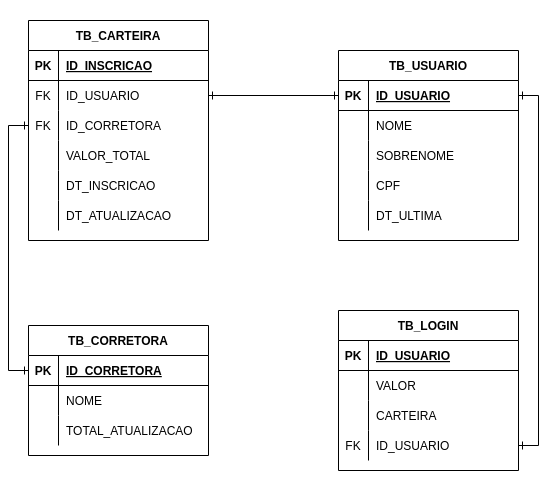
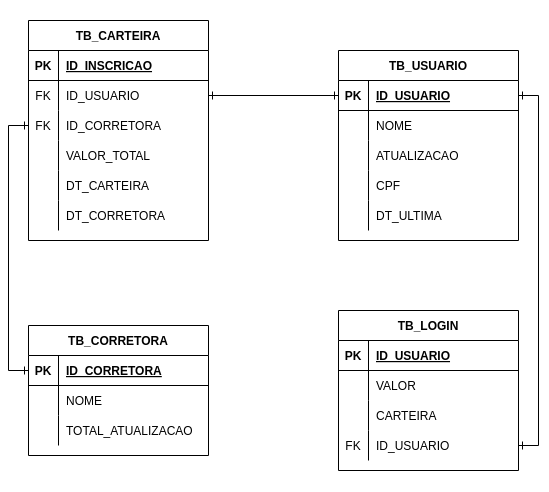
  <mxCell id="0" />
  <mxCell id="1" parent="0" />
  <mxCell id="2" value="TB_USUARIO" style="shape=table;startSize=30;container=1;collapsible=1;childLayout=tableLayout;fixedRows=1;rowLines=0;fontStyle=1;align=center;resizeLast=1;" parent="1" vertex="1"><mxGeometry x="330" y="50" width="180" height="190" as="geometry" /></mxCell>
  <mxCell id="3" value="" style="shape=tableRow;horizontal=0;startSize=0;swimlaneHead=0;swimlaneBody=0;fillColor=none;collapsible=0;dropTarget=0;points=[[0,0.5],[1,0.5]];portConstraint=eastwest;top=0;left=0;right=0;bottom=1;" parent="2" vertex="1"><mxGeometry y="30" width="180" height="30" as="geometry" /></mxCell>
  <mxCell id="4" value="PK" style="shape=partialRectangle;connectable=0;fillColor=none;top=0;left=0;bottom=0;right=0;fontStyle=1;overflow=hidden;" parent="3" vertex="1"><mxGeometry width="30" height="30" as="geometry"><mxRectangle width="30" height="30" as="alternateBounds" /></mxGeometry></mxCell>
  <mxCell id="5" value="ID_USUARIO" style="shape=partialRectangle;connectable=0;fillColor=none;top=0;left=0;bottom=0;right=0;align=left;spacingLeft=6;fontStyle=5;overflow=hidden;" parent="3" vertex="1"><mxGeometry x="30" width="150" height="30" as="geometry"><mxRectangle width="150" height="30" as="alternateBounds" /></mxGeometry></mxCell>
  <mxCell id="6" value="" style="shape=tableRow;horizontal=0;startSize=0;swimlaneHead=0;swimlaneBody=0;fillColor=none;collapsible=0;dropTarget=0;points=[[0,0.5],[1,0.5]];portConstraint=eastwest;top=0;left=0;right=0;bottom=0;" parent="2" vertex="1"><mxGeometry y="60" width="180" height="30" as="geometry" /></mxCell>
  <mxCell id="7" value="" style="shape=partialRectangle;connectable=0;fillColor=none;top=0;left=0;bottom=0;right=0;editable=1;overflow=hidden;" parent="6" vertex="1"><mxGeometry width="30" height="30" as="geometry"><mxRectangle width="30" height="30" as="alternateBounds" /></mxGeometry></mxCell>
  <mxCell id="8" value="NOME" style="shape=partialRectangle;connectable=0;fillColor=none;top=0;left=0;bottom=0;right=0;align=left;spacingLeft=6;overflow=hidden;" parent="6" vertex="1"><mxGeometry x="30" width="150" height="30" as="geometry"><mxRectangle width="150" height="30" as="alternateBounds" /></mxGeometry></mxCell>
  <mxCell id="9" value="" style="shape=tableRow;horizontal=0;startSize=0;swimlaneHead=0;swimlaneBody=0;fillColor=none;collapsible=0;dropTarget=0;points=[[0,0.5],[1,0.5]];portConstraint=eastwest;top=0;left=0;right=0;bottom=0;" parent="2" vertex="1"><mxGeometry y="90" width="180" height="30" as="geometry" /></mxCell>
  <mxCell id="10" value="" style="shape=partialRectangle;connectable=0;fillColor=none;top=0;left=0;bottom=0;right=0;editable=1;overflow=hidden;" parent="9" vertex="1"><mxGeometry width="30" height="30" as="geometry"><mxRectangle width="30" height="30" as="alternateBounds" /></mxGeometry></mxCell>
- <mxCell id="11" value="SOBRENOME" style="shape=partialRectangle;connectable=0;fillColor=none;top=0;left=0;bottom=0;right=0;align=left;spacingLeft=6;overflow=hidden;" parent="9" vertex="1"><mxGeometry x="30" width="150" height="30" as="geometry"><mxRectangle width="150" height="30" as="alternateBounds" /></mxGeometry></mxCell>
+ <mxCell id="11" value="ATUALIZACAO" style="shape=partialRectangle;connectable=0;fillColor=none;top=0;left=0;bottom=0;right=0;align=left;spacingLeft=6;overflow=hidden;" parent="9" vertex="1"><mxGeometry x="30" width="150" height="30" as="geometry"><mxRectangle width="150" height="30" as="alternateBounds" /></mxGeometry></mxCell>
  <mxCell id="12" value="" style="shape=tableRow;horizontal=0;startSize=0;swimlaneHead=0;swimlaneBody=0;fillColor=none;collapsible=0;dropTarget=0;points=[[0,0.5],[1,0.5]];portConstraint=eastwest;top=0;left=0;right=0;bottom=0;" parent="2" vertex="1"><mxGeometry y="120" width="180" height="30" as="geometry" /></mxCell>
  <mxCell id="13" value="" style="shape=partialRectangle;connectable=0;fillColor=none;top=0;left=0;bottom=0;right=0;editable=1;overflow=hidden;" parent="12" vertex="1"><mxGeometry width="30" height="30" as="geometry"><mxRectangle width="30" height="30" as="alternateBounds" /></mxGeometry></mxCell>
  <mxCell id="14" value="CPF" style="shape=partialRectangle;connectable=0;fillColor=none;top=0;left=0;bottom=0;right=0;align=left;spacingLeft=6;overflow=hidden;" parent="12" vertex="1"><mxGeometry x="30" width="150" height="30" as="geometry"><mxRectangle width="150" height="30" as="alternateBounds" /></mxGeometry></mxCell>
  <mxCell id="15" value="" style="shape=tableRow;horizontal=0;startSize=0;swimlaneHead=0;swimlaneBody=0;fillColor=none;collapsible=0;dropTarget=0;points=[[0,0.5],[1,0.5]];portConstraint=eastwest;top=0;left=0;right=0;bottom=0;" parent="2" vertex="1"><mxGeometry y="150" width="180" height="30" as="geometry" /></mxCell>
  <mxCell id="16" value="" style="shape=partialRectangle;connectable=0;fillColor=none;top=0;left=0;bottom=0;right=0;editable=1;overflow=hidden;" parent="15" vertex="1"><mxGeometry width="30" height="30" as="geometry"><mxRectangle width="30" height="30" as="alternateBounds" /></mxGeometry></mxCell>
  <mxCell id="17" value="DT_ULTIMA" style="shape=partialRectangle;connectable=0;fillColor=none;top=0;left=0;bottom=0;right=0;align=left;spacingLeft=6;overflow=hidden;" parent="15" vertex="1"><mxGeometry x="30" width="150" height="30" as="geometry"><mxRectangle width="150" height="30" as="alternateBounds" /></mxGeometry></mxCell>
  <mxCell id="18" value="TB_LOGIN" style="shape=table;startSize=30;container=1;collapsible=1;childLayout=tableLayout;fixedRows=1;rowLines=0;fontStyle=1;align=center;resizeLast=1;" parent="1" vertex="1"><mxGeometry x="330" y="310" width="180" height="160" as="geometry" /></mxCell>
  <mxCell id="19" value="" style="shape=tableRow;horizontal=0;startSize=0;swimlaneHead=0;swimlaneBody=0;fillColor=none;collapsible=0;dropTarget=0;points=[[0,0.5],[1,0.5]];portConstraint=eastwest;top=0;left=0;right=0;bottom=1;" parent="18" vertex="1"><mxGeometry y="30" width="180" height="30" as="geometry" /></mxCell>
  <mxCell id="20" value="PK" style="shape=partialRectangle;connectable=0;fillColor=none;top=0;left=0;bottom=0;right=0;fontStyle=1;overflow=hidden;" parent="19" vertex="1"><mxGeometry width="30" height="30" as="geometry"><mxRectangle width="30" height="30" as="alternateBounds" /></mxGeometry></mxCell>
  <mxCell id="21" value="ID_USUARIO" style="shape=partialRectangle;connectable=0;fillColor=none;top=0;left=0;bottom=0;right=0;align=left;spacingLeft=6;fontStyle=5;overflow=hidden;" parent="19" vertex="1"><mxGeometry x="30" width="150" height="30" as="geometry"><mxRectangle width="150" height="30" as="alternateBounds" /></mxGeometry></mxCell>
  <mxCell id="22" value="" style="shape=tableRow;horizontal=0;startSize=0;swimlaneHead=0;swimlaneBody=0;fillColor=none;collapsible=0;dropTarget=0;points=[[0,0.5],[1,0.5]];portConstraint=eastwest;top=0;left=0;right=0;bottom=0;" parent="18" vertex="1"><mxGeometry y="60" width="180" height="30" as="geometry" /></mxCell>
  <mxCell id="23" value="" style="shape=partialRectangle;connectable=0;fillColor=none;top=0;left=0;bottom=0;right=0;editable=1;overflow=hidden;" parent="22" vertex="1"><mxGeometry width="30" height="30" as="geometry"><mxRectangle width="30" height="30" as="alternateBounds" /></mxGeometry></mxCell>
  <mxCell id="24" value="VALOR" style="shape=partialRectangle;connectable=0;fillColor=none;top=0;left=0;bottom=0;right=0;align=left;spacingLeft=6;overflow=hidden;" parent="22" vertex="1"><mxGeometry x="30" width="150" height="30" as="geometry"><mxRectangle width="150" height="30" as="alternateBounds" /></mxGeometry></mxCell>
  <mxCell id="25" value="" style="shape=tableRow;horizontal=0;startSize=0;swimlaneHead=0;swimlaneBody=0;fillColor=none;collapsible=0;dropTarget=0;points=[[0,0.5],[1,0.5]];portConstraint=eastwest;top=0;left=0;right=0;bottom=0;" parent="18" vertex="1"><mxGeometry y="90" width="180" height="30" as="geometry" /></mxCell>
  <mxCell id="26" value="" style="shape=partialRectangle;connectable=0;fillColor=none;top=0;left=0;bottom=0;right=0;editable=1;overflow=hidden;" parent="25" vertex="1"><mxGeometry width="30" height="30" as="geometry"><mxRectangle width="30" height="30" as="alternateBounds" /></mxGeometry></mxCell>
  <mxCell id="27" value="CARTEIRA" style="shape=partialRectangle;connectable=0;fillColor=none;top=0;left=0;bottom=0;right=0;align=left;spacingLeft=6;overflow=hidden;" parent="25" vertex="1"><mxGeometry x="30" width="150" height="30" as="geometry"><mxRectangle width="150" height="30" as="alternateBounds" /></mxGeometry></mxCell>
  <mxCell id="28" value="" style="shape=tableRow;horizontal=0;startSize=0;swimlaneHead=0;swimlaneBody=0;fillColor=none;collapsible=0;dropTarget=0;points=[[0,0.5],[1,0.5]];portConstraint=eastwest;top=0;left=0;right=0;bottom=0;" parent="18" vertex="1"><mxGeometry y="120" width="180" height="30" as="geometry" /></mxCell>
  <mxCell id="29" value="FK" style="shape=partialRectangle;connectable=0;fillColor=none;top=0;left=0;bottom=0;right=0;editable=1;overflow=hidden;" parent="28" vertex="1"><mxGeometry width="30" height="30" as="geometry"><mxRectangle width="30" height="30" as="alternateBounds" /></mxGeometry></mxCell>
  <mxCell id="30" value="ID_USUARIO" style="shape=partialRectangle;connectable=0;fillColor=none;top=0;left=0;bottom=0;right=0;align=left;spacingLeft=6;overflow=hidden;" parent="28" vertex="1"><mxGeometry x="30" width="150" height="30" as="geometry"><mxRectangle width="150" height="30" as="alternateBounds" /></mxGeometry></mxCell>
  <mxCell id="31" style="edgeStyle=orthogonalEdgeStyle;rounded=0;orthogonalLoop=1;jettySize=auto;html=1;endArrow=ERone;endFill=0;startArrow=ERone;startFill=0;entryX=1;entryY=0.5;entryDx=0;entryDy=0;exitX=1;exitY=0.5;exitDx=0;exitDy=0;" parent="1" source="28" target="3" edge="1"><mxGeometry relative="1" as="geometry" /></mxCell>
  <mxCell id="32" value="TB_CARTEIRA" style="shape=table;startSize=30;container=1;collapsible=1;childLayout=tableLayout;fixedRows=1;rowLines=0;fontStyle=1;align=center;resizeLast=1;" parent="1" vertex="1"><mxGeometry x="20" y="20" width="180" height="220" as="geometry" /></mxCell>
  <mxCell id="33" value="" style="shape=tableRow;horizontal=0;startSize=0;swimlaneHead=0;swimlaneBody=0;fillColor=none;collapsible=0;dropTarget=0;points=[[0,0.5],[1,0.5]];portConstraint=eastwest;top=0;left=0;right=0;bottom=1;" parent="32" vertex="1"><mxGeometry y="30" width="180" height="30" as="geometry" /></mxCell>
  <mxCell id="34" value="PK" style="shape=partialRectangle;connectable=0;fillColor=none;top=0;left=0;bottom=0;right=0;fontStyle=1;overflow=hidden;" parent="33" vertex="1"><mxGeometry width="30" height="30" as="geometry"><mxRectangle width="30" height="30" as="alternateBounds" /></mxGeometry></mxCell>
  <mxCell id="35" value="ID_INSCRICAO" style="shape=partialRectangle;connectable=0;fillColor=none;top=0;left=0;bottom=0;right=0;align=left;spacingLeft=6;fontStyle=5;overflow=hidden;" parent="33" vertex="1"><mxGeometry x="30" width="150" height="30" as="geometry"><mxRectangle width="150" height="30" as="alternateBounds" /></mxGeometry></mxCell>
  <mxCell id="36" value="" style="shape=tableRow;horizontal=0;startSize=0;swimlaneHead=0;swimlaneBody=0;fillColor=none;collapsible=0;dropTarget=0;points=[[0,0.5],[1,0.5]];portConstraint=eastwest;top=0;left=0;right=0;bottom=0;" parent="32" vertex="1"><mxGeometry y="60" width="180" height="30" as="geometry" /></mxCell>
  <mxCell id="37" value="FK" style="shape=partialRectangle;connectable=0;fillColor=none;top=0;left=0;bottom=0;right=0;editable=1;overflow=hidden;" parent="36" vertex="1"><mxGeometry width="30" height="30" as="geometry"><mxRectangle width="30" height="30" as="alternateBounds" /></mxGeometry></mxCell>
  <mxCell id="38" value="ID_USUARIO" style="shape=partialRectangle;connectable=0;fillColor=none;top=0;left=0;bottom=0;right=0;align=left;spacingLeft=6;overflow=hidden;" parent="36" vertex="1"><mxGeometry x="30" width="150" height="30" as="geometry"><mxRectangle width="150" height="30" as="alternateBounds" /></mxGeometry></mxCell>
  <mxCell id="39" value="" style="shape=tableRow;horizontal=0;startSize=0;swimlaneHead=0;swimlaneBody=0;fillColor=none;collapsible=0;dropTarget=0;points=[[0,0.5],[1,0.5]];portConstraint=eastwest;top=0;left=0;right=0;bottom=0;" parent="32" vertex="1"><mxGeometry y="90" width="180" height="30" as="geometry" /></mxCell>
  <mxCell id="40" value="FK" style="shape=partialRectangle;connectable=0;fillColor=none;top=0;left=0;bottom=0;right=0;editable=1;overflow=hidden;" parent="39" vertex="1"><mxGeometry width="30" height="30" as="geometry"><mxRectangle width="30" height="30" as="alternateBounds" /></mxGeometry></mxCell>
  <mxCell id="41" value="ID_CORRETORA" style="shape=partialRectangle;connectable=0;fillColor=none;top=0;left=0;bottom=0;right=0;align=left;spacingLeft=6;overflow=hidden;" parent="39" vertex="1"><mxGeometry x="30" width="150" height="30" as="geometry"><mxRectangle width="150" height="30" as="alternateBounds" /></mxGeometry></mxCell>
  <mxCell id="42" value="" style="shape=tableRow;horizontal=0;startSize=0;swimlaneHead=0;swimlaneBody=0;fillColor=none;collapsible=0;dropTarget=0;points=[[0,0.5],[1,0.5]];portConstraint=eastwest;top=0;left=0;right=0;bottom=0;" parent="32" vertex="1"><mxGeometry y="120" width="180" height="30" as="geometry" /></mxCell>
  <mxCell id="43" value="" style="shape=partialRectangle;connectable=0;fillColor=none;top=0;left=0;bottom=0;right=0;editable=1;overflow=hidden;" parent="42" vertex="1"><mxGeometry width="30" height="30" as="geometry"><mxRectangle width="30" height="30" as="alternateBounds" /></mxGeometry></mxCell>
  <mxCell id="44" value="VALOR_TOTAL" style="shape=partialRectangle;connectable=0;fillColor=none;top=0;left=0;bottom=0;right=0;align=left;spacingLeft=6;overflow=hidden;" parent="42" vertex="1"><mxGeometry x="30" width="150" height="30" as="geometry"><mxRectangle width="150" height="30" as="alternateBounds" /></mxGeometry></mxCell>
  <mxCell id="45" value="" style="shape=tableRow;horizontal=0;startSize=0;swimlaneHead=0;swimlaneBody=0;fillColor=none;collapsible=0;dropTarget=0;points=[[0,0.5],[1,0.5]];portConstraint=eastwest;top=0;left=0;right=0;bottom=0;" parent="32" vertex="1"><mxGeometry y="150" width="180" height="30" as="geometry" /></mxCell>
  <mxCell id="46" value="" style="shape=partialRectangle;connectable=0;fillColor=none;top=0;left=0;bottom=0;right=0;editable=1;overflow=hidden;" parent="45" vertex="1"><mxGeometry width="30" height="30" as="geometry"><mxRectangle width="30" height="30" as="alternateBounds" /></mxGeometry></mxCell>
- <mxCell id="47" value="DT_INSCRICAO" style="shape=partialRectangle;connectable=0;fillColor=none;top=0;left=0;bottom=0;right=0;align=left;spacingLeft=6;overflow=hidden;" parent="45" vertex="1"><mxGeometry x="30" width="150" height="30" as="geometry"><mxRectangle width="150" height="30" as="alternateBounds" /></mxGeometry></mxCell>
+ <mxCell id="47" value="DT_CARTEIRA" style="shape=partialRectangle;connectable=0;fillColor=none;top=0;left=0;bottom=0;right=0;align=left;spacingLeft=6;overflow=hidden;" parent="45" vertex="1"><mxGeometry x="30" width="150" height="30" as="geometry"><mxRectangle width="150" height="30" as="alternateBounds" /></mxGeometry></mxCell>
  <mxCell id="48" value="" style="shape=tableRow;horizontal=0;startSize=0;swimlaneHead=0;swimlaneBody=0;fillColor=none;collapsible=0;dropTarget=0;points=[[0,0.5],[1,0.5]];portConstraint=eastwest;top=0;left=0;right=0;bottom=0;" parent="32" vertex="1"><mxGeometry y="180" width="180" height="30" as="geometry" /></mxCell>
  <mxCell id="49" value="" style="shape=partialRectangle;connectable=0;fillColor=none;top=0;left=0;bottom=0;right=0;editable=1;overflow=hidden;" parent="48" vertex="1"><mxGeometry width="30" height="30" as="geometry"><mxRectangle width="30" height="30" as="alternateBounds" /></mxGeometry></mxCell>
- <mxCell id="50" value="DT_ATUALIZACAO" style="shape=partialRectangle;connectable=0;fillColor=none;top=0;left=0;bottom=0;right=0;align=left;spacingLeft=6;overflow=hidden;" parent="48" vertex="1"><mxGeometry x="30" width="150" height="30" as="geometry"><mxRectangle width="150" height="30" as="alternateBounds" /></mxGeometry></mxCell>
+ <mxCell id="50" value="DT_CORRETORA" style="shape=partialRectangle;connectable=0;fillColor=none;top=0;left=0;bottom=0;right=0;align=left;spacingLeft=6;overflow=hidden;" parent="48" vertex="1"><mxGeometry x="30" width="150" height="30" as="geometry"><mxRectangle width="150" height="30" as="alternateBounds" /></mxGeometry></mxCell>
  <mxCell id="51" style="edgeStyle=orthogonalEdgeStyle;rounded=0;orthogonalLoop=1;jettySize=auto;html=1;startArrow=ERone;startFill=0;endArrow=ERone;endFill=0;" parent="1" source="36" target="3" edge="1"><mxGeometry relative="1" as="geometry" /></mxCell>
  <mxCell id="52" value="TB_CORRETORA" style="shape=table;startSize=30;container=1;collapsible=1;childLayout=tableLayout;fixedRows=1;rowLines=0;fontStyle=1;align=center;resizeLast=1;" parent="1" vertex="1"><mxGeometry x="20" y="325" width="180" height="130" as="geometry" /></mxCell>
  <mxCell id="53" value="" style="shape=tableRow;horizontal=0;startSize=0;swimlaneHead=0;swimlaneBody=0;fillColor=none;collapsible=0;dropTarget=0;points=[[0,0.5],[1,0.5]];portConstraint=eastwest;top=0;left=0;right=0;bottom=1;" parent="52" vertex="1"><mxGeometry y="30" width="180" height="30" as="geometry" /></mxCell>
  <mxCell id="54" value="PK" style="shape=partialRectangle;connectable=0;fillColor=none;top=0;left=0;bottom=0;right=0;fontStyle=1;overflow=hidden;" parent="53" vertex="1"><mxGeometry width="30" height="30" as="geometry"><mxRectangle width="30" height="30" as="alternateBounds" /></mxGeometry></mxCell>
  <mxCell id="55" value="ID_CORRETORA" style="shape=partialRectangle;connectable=0;fillColor=none;top=0;left=0;bottom=0;right=0;align=left;spacingLeft=6;fontStyle=5;overflow=hidden;" parent="53" vertex="1"><mxGeometry x="30" width="150" height="30" as="geometry"><mxRectangle width="150" height="30" as="alternateBounds" /></mxGeometry></mxCell>
  <mxCell id="56" value="" style="shape=tableRow;horizontal=0;startSize=0;swimlaneHead=0;swimlaneBody=0;fillColor=none;collapsible=0;dropTarget=0;points=[[0,0.5],[1,0.5]];portConstraint=eastwest;top=0;left=0;right=0;bottom=0;" parent="52" vertex="1"><mxGeometry y="60" width="180" height="30" as="geometry" /></mxCell>
  <mxCell id="57" value="" style="shape=partialRectangle;connectable=0;fillColor=none;top=0;left=0;bottom=0;right=0;editable=1;overflow=hidden;" parent="56" vertex="1"><mxGeometry width="30" height="30" as="geometry"><mxRectangle width="30" height="30" as="alternateBounds" /></mxGeometry></mxCell>
  <mxCell id="58" value="NOME" style="shape=partialRectangle;connectable=0;fillColor=none;top=0;left=0;bottom=0;right=0;align=left;spacingLeft=6;overflow=hidden;" parent="56" vertex="1"><mxGeometry x="30" width="150" height="30" as="geometry"><mxRectangle width="150" height="30" as="alternateBounds" /></mxGeometry></mxCell>
  <mxCell id="59" value="" style="shape=tableRow;horizontal=0;startSize=0;swimlaneHead=0;swimlaneBody=0;fillColor=none;collapsible=0;dropTarget=0;points=[[0,0.5],[1,0.5]];portConstraint=eastwest;top=0;left=0;right=0;bottom=0;" parent="52" vertex="1"><mxGeometry y="90" width="180" height="30" as="geometry" /></mxCell>
  <mxCell id="60" value="" style="shape=partialRectangle;connectable=0;fillColor=none;top=0;left=0;bottom=0;right=0;editable=1;overflow=hidden;" parent="59" vertex="1"><mxGeometry width="30" height="30" as="geometry"><mxRectangle width="30" height="30" as="alternateBounds" /></mxGeometry></mxCell>
  <mxCell id="61" value="TOTAL_ATUALIZACAO" style="shape=partialRectangle;connectable=0;fillColor=none;top=0;left=0;bottom=0;right=0;align=left;spacingLeft=6;overflow=hidden;" parent="59" vertex="1"><mxGeometry x="30" width="150" height="30" as="geometry"><mxRectangle width="150" height="30" as="alternateBounds" /></mxGeometry></mxCell>
  <mxCell id="62" style="edgeStyle=orthogonalEdgeStyle;rounded=0;orthogonalLoop=1;jettySize=auto;html=1;entryX=0;entryY=0.5;entryDx=0;entryDy=0;startArrow=ERone;startFill=0;endArrow=ERone;endFill=0;" parent="1" source="53" target="39" edge="1"><mxGeometry relative="1" as="geometry" /></mxCell>
